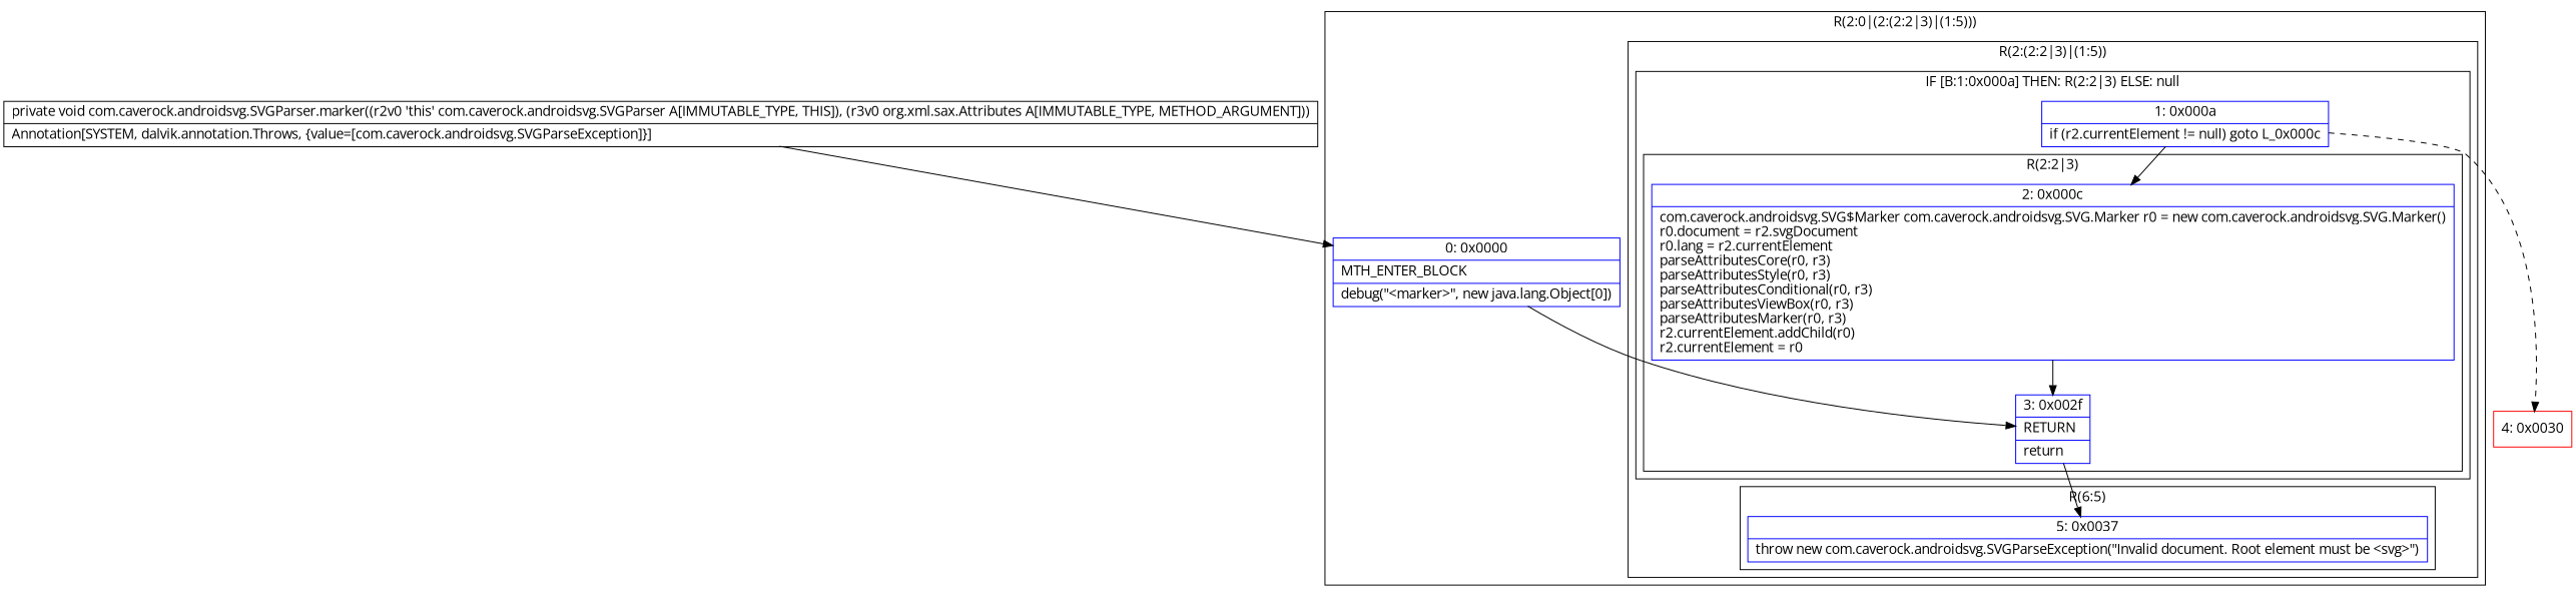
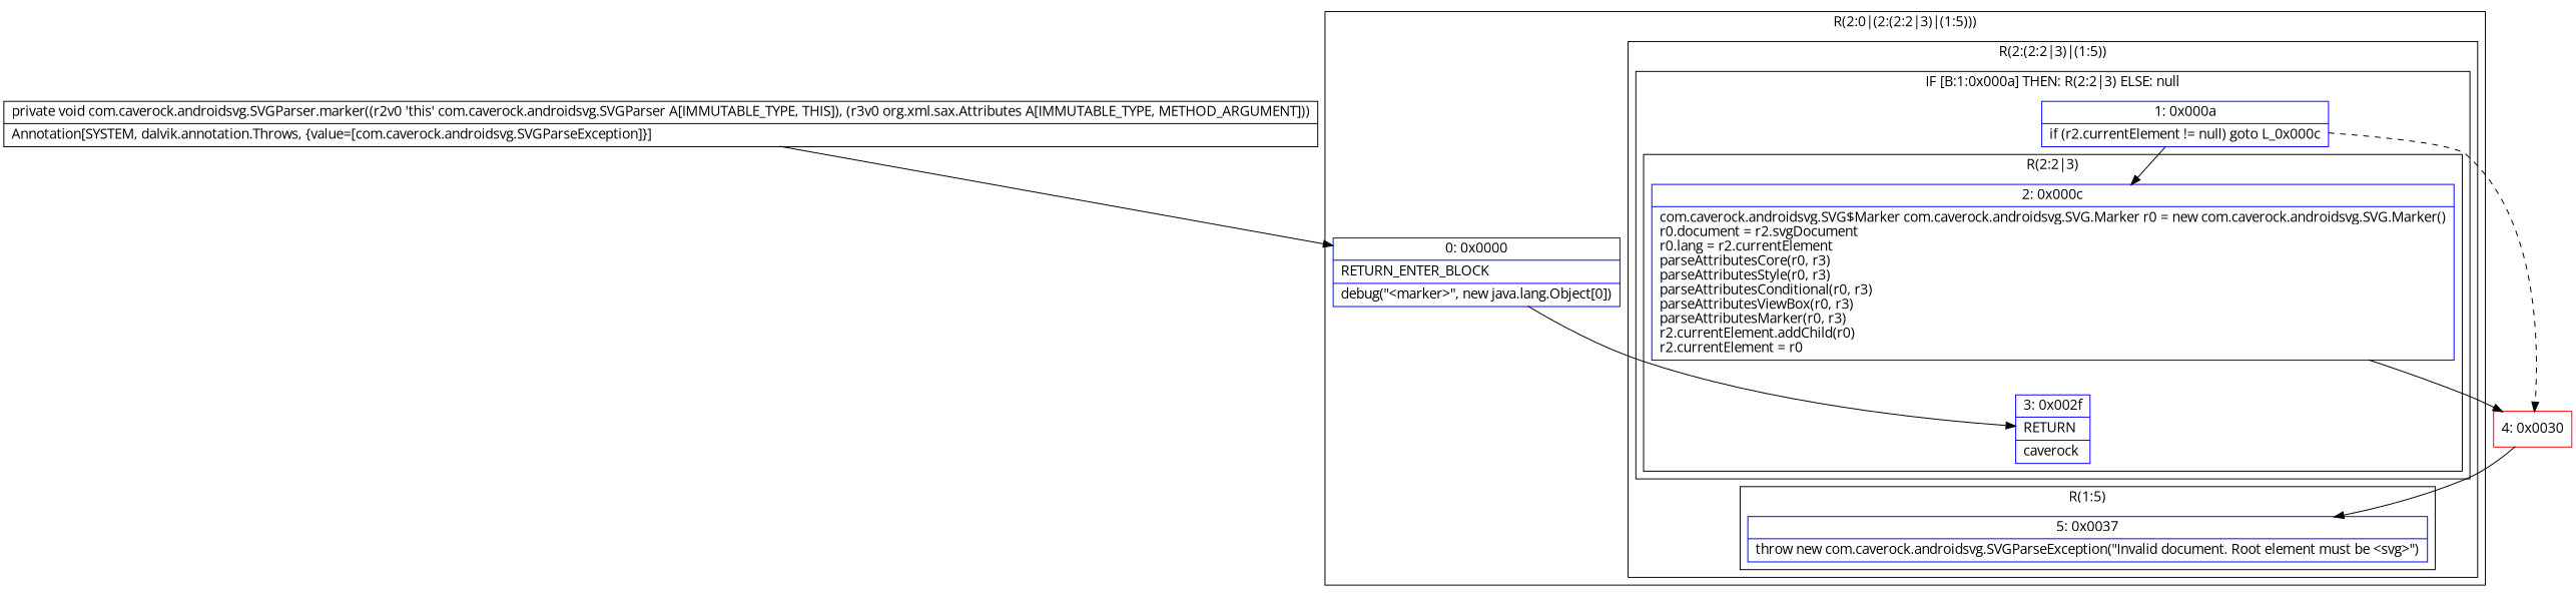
  digraph {
    fontname="Open Sans"
    node [color=blue fontname="Open Sans" shape=record]
    edge [fontname="Open Sans"]
    n1 [label="{2\:\ 0x000c|com.caverock.androidsvg.SVG$Marker com.caverock.androidsvg.SVG.Marker r0 = new com.caverock.androidsvg.SVG.Marker()\lr0.document = r2.svgDocument\lr0.lang = r2.currentElement\lparseAttributesCore(r0, r3)\lparseAttributesStyle(r0, r3)\lparseAttributesConditional(r0, r3)\lparseAttributesViewBox(r0, r3)\lparseAttributesMarker(r0, r3)\lr2.currentElement.addChild(r0)\lr2.currentElement = r0\l}"]
-   n2 [label="{3\:\ 0x002f|RETURN\l|return\l}"]
+   n2 [label="{3\:\ 0x002f|RETURN\l|caverock\l}"]
    n3 [label="{1\:\ 0x000a|if (r2.currentElement != null) goto L_0x000c\l}"]
    n4 [label="{5\:\ 0x0037|throw new com.caverock.androidsvg.SVGParseException(\"Invalid document. Root element must be \<svg\>\")\l}"]
-   n5 [label="{0\:\ 0x0000|MTH_ENTER_BLOCK\l|debug(\"\<marker\>\", new java.lang.Object[0])\l}"]
+   n5 [label="{0\:\ 0x0000|RETURN_ENTER_BLOCK\l|debug(\"\<marker\>\", new java.lang.Object[0])\l}"]
    n6 [color=red label="{4\:\ 0x0030}"]
    n7 [label="{private void com.caverock.androidsvg.SVGParser.marker((r2v0 'this' com.caverock.androidsvg.SVGParser A[IMMUTABLE_TYPE, THIS]), (r3v0 org.xml.sax.Attributes A[IMMUTABLE_TYPE, METHOD_ARGUMENT]))  | Annotation[SYSTEM, dalvik.annotation.Throws, \{value=[com.caverock.androidsvg.SVGParseException]\}]\l}" color=""]
    subgraph cluster_1 {
      label="R(2:0|(2:(2:2|3)|(1:5)))"
      n5
      subgraph cluster_2 {
        label="R(2:(2:2|3)|(1:5))"
        subgraph cluster_3 {
          label="IF [B:1:0x000a] THEN: R(2:2|3) ELSE: null"
          n3
          subgraph cluster_4 {
            label="R(2:2|3)"
            n1
            n2
          }
        }
        subgraph cluster_5 {
-         label="R(6:5)"
+         label="R(1:5)"
          n4
        }
      }
    }
-   n1 -> n2
+   n1 -> n6
    n3 -> n1
    n3 -> n6 [style=dashed]
    n5 -> n2
-   n2 -> n4
+   n6 -> n4
    n7 -> n5
  }
